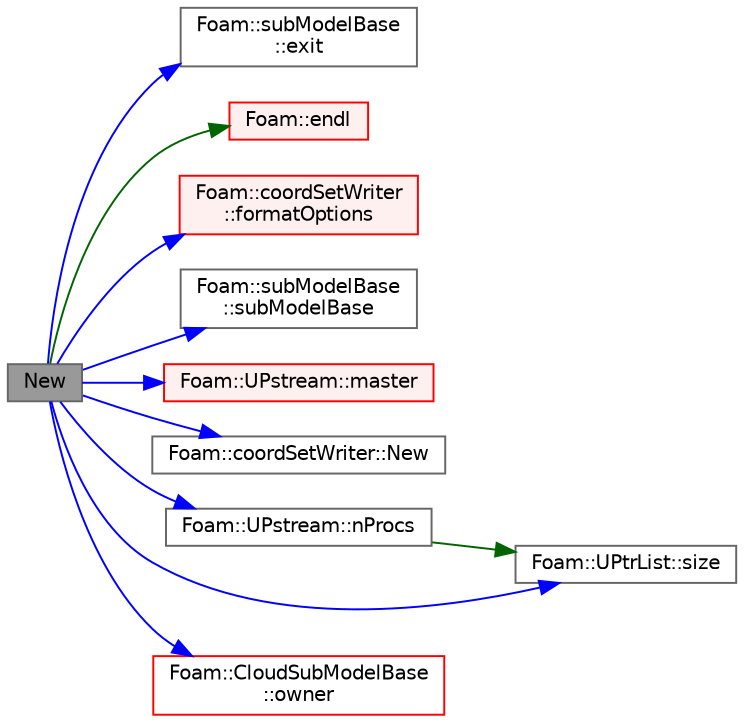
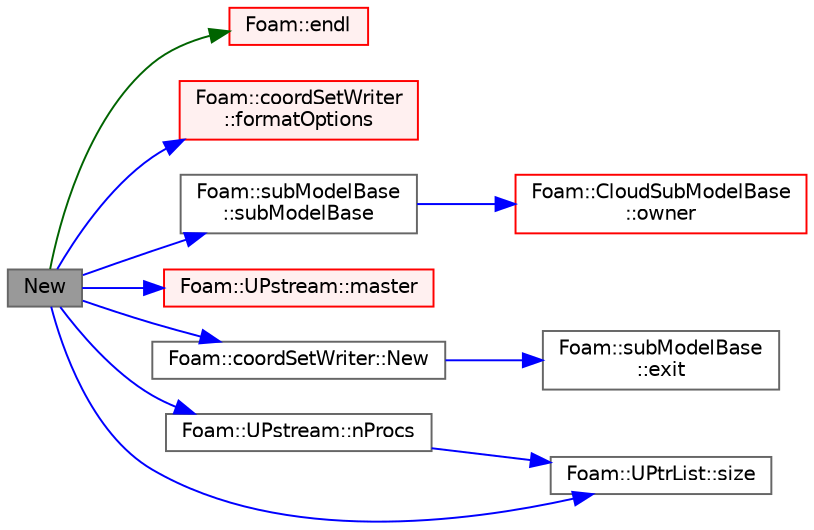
  digraph {
    rankdir=LR
    node [color=grey40 fillcolor=white fontname=Helvetica fontsize=10 shape=box style=filled]
    edge [color=blue fontname=Helvetica fontsize=10 labelfontname=Helvetica labelfontsize=10 style=solid]
    n1 [color=gray40 fillcolor=grey60 fontcolor=black height=0.2 label=New width=0.4]
    n2 [height=0.2 label="Foam::subModelBase\l::exit" width=0.4]
    n3 [color=red fillcolor="#FFF0F0" height=0.2 label="Foam::endl" width=0.4]
    n4 [color=red fillcolor="#FFF0F0" height=0.2 label="Foam::coordSetWriter\l::formatOptions" width=0.4]
    n5 [height=0.2 label="Foam::subModelBase\l::subModelBase" width=0.4]
    n6 [color=red fillcolor="#FFF0F0" height=0.2 label="Foam::UPstream::master" width=0.4]
    n7 [height=0.2 label="Foam::coordSetWriter::New" width=0.4]
    n8 [height=0.2 label="Foam::UPstream::nProcs" width=0.4]
    n9 [height=0.2 label="Foam::UPtrList::size" width=0.4]
    n10 [color=red height=0.2 label="Foam::CloudSubModelBase\l::owner" width=0.4]
-   n1 -> n2
+   n7 -> n2
    n1 -> n3 [color=darkgreen]
    n1 -> n4
    n1 -> n5
    n1 -> n6
    n1 -> n7
    n1 -> n8
    n1 -> n9
-   n1 -> n10
-   n8 -> n9 [color=darkgreen]
+   n5 -> n10
+   n8 -> n9
  }
